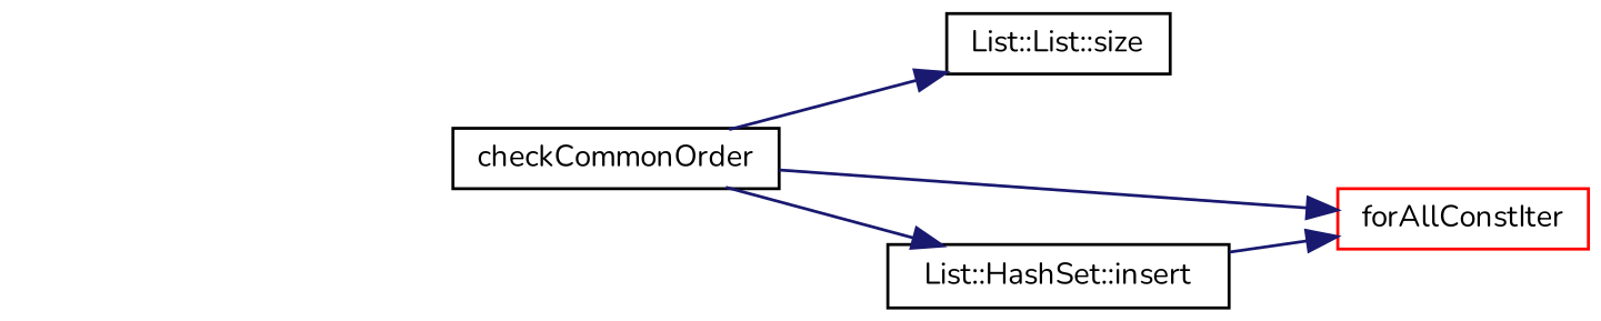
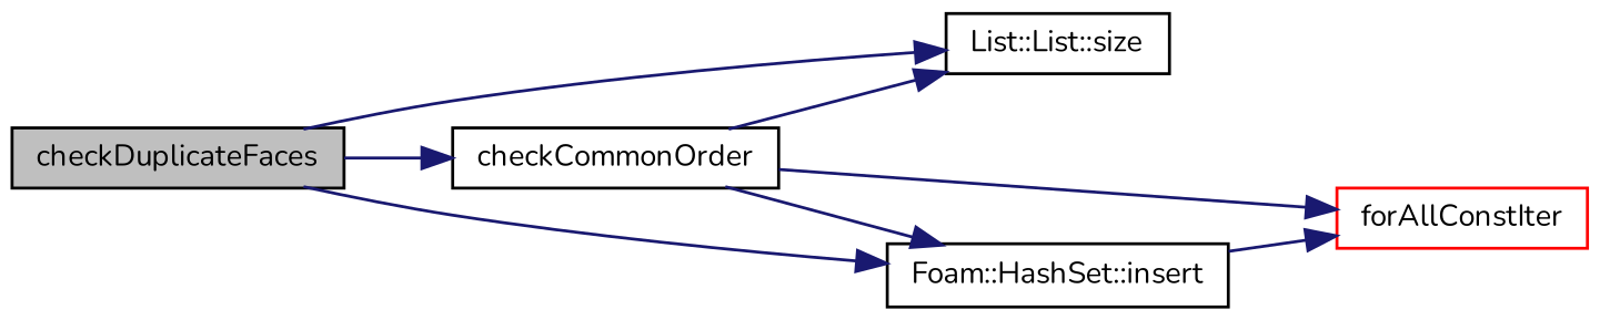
  digraph {
    fontname=Nunito
    rankdir=LR
    node [color=black fontname=Nunito fontsize=10 shape=record]
    edge [color=midnightblue fontname=Nunito fontsize=10 labelfontname=FreeSans labelfontsize=10 style=solid]
+   n1 [fillcolor=grey75 fontcolor=black height=0.2 label=checkDuplicateFaces style=filled width=0.4]
    n2 [height=0.2 label=checkCommonOrder width=0.4]
    n3 [height=0.2 label="List::List::size" width=0.4]
-   n4 [height=0.2 label="List::HashSet::insert" width=0.4]
+   n4 [height=0.2 label="Foam::HashSet::insert" width=0.4]
    n5 [color=red height=0.2 label=forAllConstIter width=0.4]
+   n1 -> n2
+   n1 -> n3
+   n1 -> n4
    n2 -> n3
    n2 -> n4
    n2 -> n5
    n4 -> n5
  }
